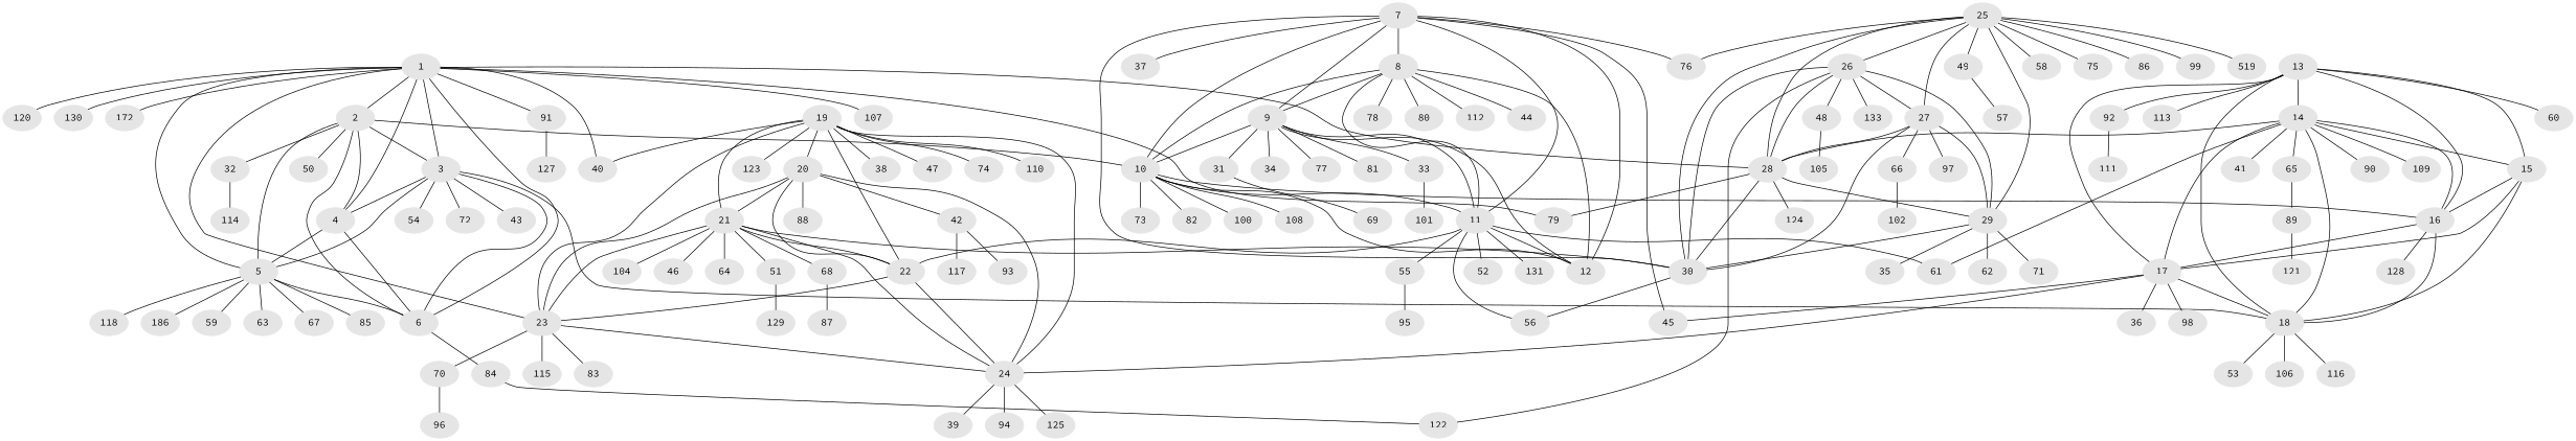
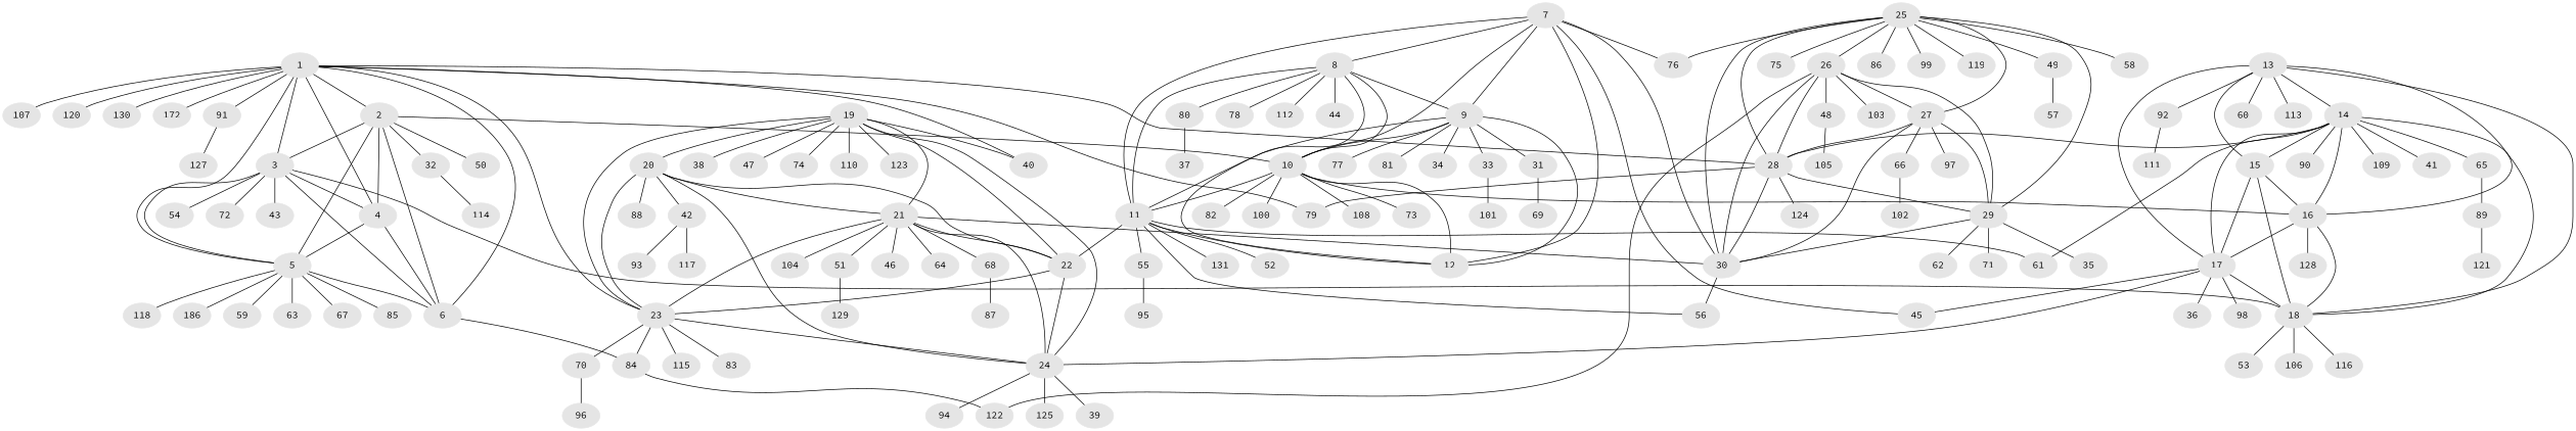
  graph {
    fontname="Source Code Pro"
    node [color=gray90 fontname="Source Code Pro" style=filled]
    edge [fontname="Source Code Pro"]
    1
    2
    3
    4
    5
    6
    23
    28
    40
    79
    91
    107
    120
    130
    n15 [label=172]
    10
    32
    50
    18
    43
    54
    72
    59
    63
    67
    85
    118
    n28 [label=186]
    84
    24
    70
    83
    115
    30
    29
    124
    127
    11
    12
    16
    73
    82
    100
    108
    114
    53
    106
    116
    122
    7
    8
    9
    37
    45
    76
    44
    78
    80
    112
    31
    33
    34
    77
    81
    22
    52
    55
    56
    61
    131
    69
    101
    17
    128
    95
    13
    14
    15
    60
    92
    113
    41
    65
    90
    109
    36
    98
    111
    89
    39
    94
    125
    19
    20
    21
    38
    47
    74
    110
    123
    42
    88
    46
    51
    64
    68
    104
    93
    117
    129
    87
    96
    25
    26
    27
    49
    58
    75
    86
    99
-   119 [label=519]
+   119
    48
-   103 [label=133]
+   103
    66
    97
    35
    62
    71
    57
    105
    102
    121
    1 -- 2
    1 -- 3
    1 -- 4
    1 -- 5
    1 -- 6
    1 -- 23
    1 -- 28
    1 -- 40
    1 -- 79
    1 -- 91
    1 -- 107
    1 -- 120
    1 -- 130
    1 -- n15
    2 -- 3
    2 -- 4
    2 -- 5
    2 -- 6
    2 -- 10
    2 -- 32
    2 -- 50
    3 -- 4
    3 -- 5
    3 -- 6
    3 -- 18
    3 -- 43
    3 -- 54
    3 -- 72
    4 -- 5
    4 -- 6
    5 -- 6
    5 -- 59
    5 -- 63
    5 -- 67
    5 -- 85
    5 -- 118
    5 -- n28
    6 -- 84
+   23 -- 84
    23 -- 24
    23 -- 70
    23 -- 83
    23 -- 115
    28 -- 79
    28 -- 30
    28 -- 29
    28 -- 124
    91 -- 127
    10 -- 11
    10 -- 12
    10 -- 16
    10 -- 73
    10 -- 82
    10 -- 100
    10 -- 108
    32 -- 114
    18 -- 53
    18 -- 106
    18 -- 116
    84 -- 122
    24 -- 39
    24 -- 94
    24 -- 125
    70 -- 96
    30 -- 56
    29 -- 30
    29 -- 35
    29 -- 62
    29 -- 71
    11 -- 12
    11 -- 22
    11 -- 52
    11 -- 55
    11 -- 56
    11 -- 61
    11 -- 131
    16 -- 18
    16 -- 17
    16 -- 128
    7 -- 10
    7 -- 30
    7 -- 11
    7 -- 12
    7 -- 8
    7 -- 9
-   7 -- 37
+   80 -- 37
    7 -- 45
    7 -- 76
    8 -- 10
    8 -- 11
    8 -- 12
    8 -- 9
    8 -- 44
    8 -- 78
    8 -- 80
    8 -- 112
    9 -- 10
    9 -- 11
    9 -- 12
    9 -- 31
    9 -- 33
    9 -- 34
    9 -- 77
    9 -- 81
    31 -- 69
    33 -- 101
    22 -- 23
    22 -- 24
    55 -- 95
    17 -- 18
    17 -- 24
    17 -- 45
    17 -- 36
    17 -- 98
    13 -- 18
    13 -- 16
    13 -- 17
    13 -- 14
    13 -- 15
    13 -- 60
    13 -- 92
    13 -- 113
    14 -- 28
    14 -- 18
    14 -- 16
    14 -- 61
    14 -- 17
    14 -- 15
    14 -- 41
    14 -- 65
    14 -- 90
    14 -- 109
    15 -- 18
    15 -- 16
    15 -- 17
    92 -- 111
    65 -- 89
    89 -- 121
    19 -- 23
    19 -- 40
    19 -- 24
    19 -- 22
    19 -- 20
    19 -- 21
    19 -- 38
    19 -- 47
    19 -- 74
    19 -- 110
    19 -- 123
    20 -- 23
    20 -- 24
    20 -- 22
    20 -- 21
    20 -- 42
    20 -- 88
    21 -- 23
    21 -- 24
    21 -- 30
    21 -- 22
    21 -- 46
    21 -- 51
    21 -- 64
    21 -- 68
    21 -- 104
    42 -- 93
    42 -- 117
    51 -- 129
    68 -- 87
    25 -- 28
    25 -- 30
    25 -- 29
    25 -- 76
    25 -- 26
    25 -- 27
    25 -- 49
    25 -- 58
    25 -- 75
    25 -- 86
    25 -- 99
    25 -- 119
    26 -- 28
    26 -- 30
    26 -- 29
    26 -- 122
    26 -- 27
    26 -- 48
    26 -- 103
    27 -- 28
    27 -- 30
    27 -- 29
    27 -- 66
    27 -- 97
    49 -- 57
    48 -- 105
    66 -- 102
  }
